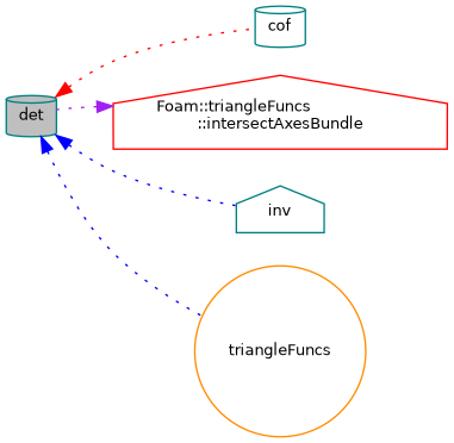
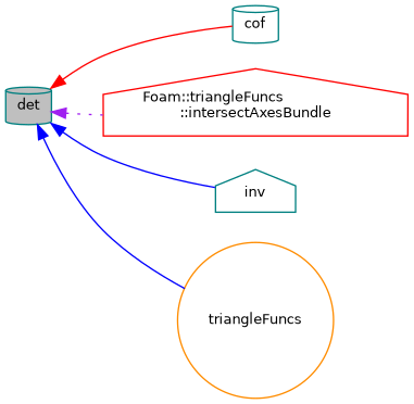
  digraph {
    rankdir=LR
    node [color=teal fontname=Helvetica fontsize=10 shape=cylinder]
    edge [color=blue dir=back fontname=Helvetica fontsize=10 labelfontname=Helvetica labelfontsize=10 style=solid]
    n1 [fillcolor=grey75 fontcolor=black height=0.2 label=det style=filled width=0.4]
    n2 [height=0.2 label=cof width=0.4]
    n3 [color=red height=0.2 label="Foam::triangleFuncs\l::intersectAxesBundle" shape=house width=0.4]
    n4 [height=0.2 label=inv shape=house width=0.4]
    n5 [color=darkorange height=0.2 label=triangleFuncs shape=circle width=0.4]
-   n1 -> n2 [color=red style=dotted]
-   n3 -> n1 [color=purple style=dotted]
-   n1 -> n4 [style=dotted]
-   n1 -> n5 [style=dotted]
+   n1 -> n2 [color=red]
+   n1 -> n3 [color=purple style=dotted]
+   n1 -> n4
+   n1 -> n5
  }
